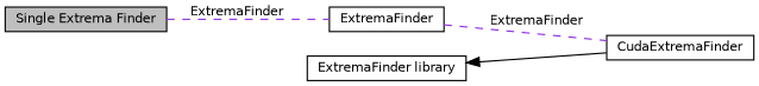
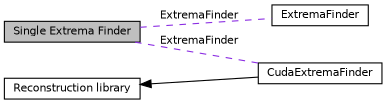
  digraph {
    rankdir=LR
    node [color=black fillcolor=white fontname=Helvetica fontsize=10 shape=record style=filled]
    edge [color=blueviolet dir=none fontname=Helvetica fontsize=10 labelfontname=Helvetica labelfontsize=10 shape=plaintext style=dashed]
    n1 [fillcolor=grey75 fontcolor=black height=0.2 label="Single Extrema Finder" width=0.4]
    n2 [height=0.2 label=CudaExtremaFinder width=0.4]
    n3 [height=0.2 label=ExtremaFinder width=0.4]
-   n4 [height=0.2 label="ExtremaFinder library" width=0.4]
-   n3 -> n2 [label=ExtremaFinder]
+   n4 [height=0.2 label="Reconstruction library" width=0.4]
+   n1 -> n2 [label=ExtremaFinder]
    n1 -> n3 [label=ExtremaFinder]
    n4 -> n2 [dir=back style=solid color=""]
  }
